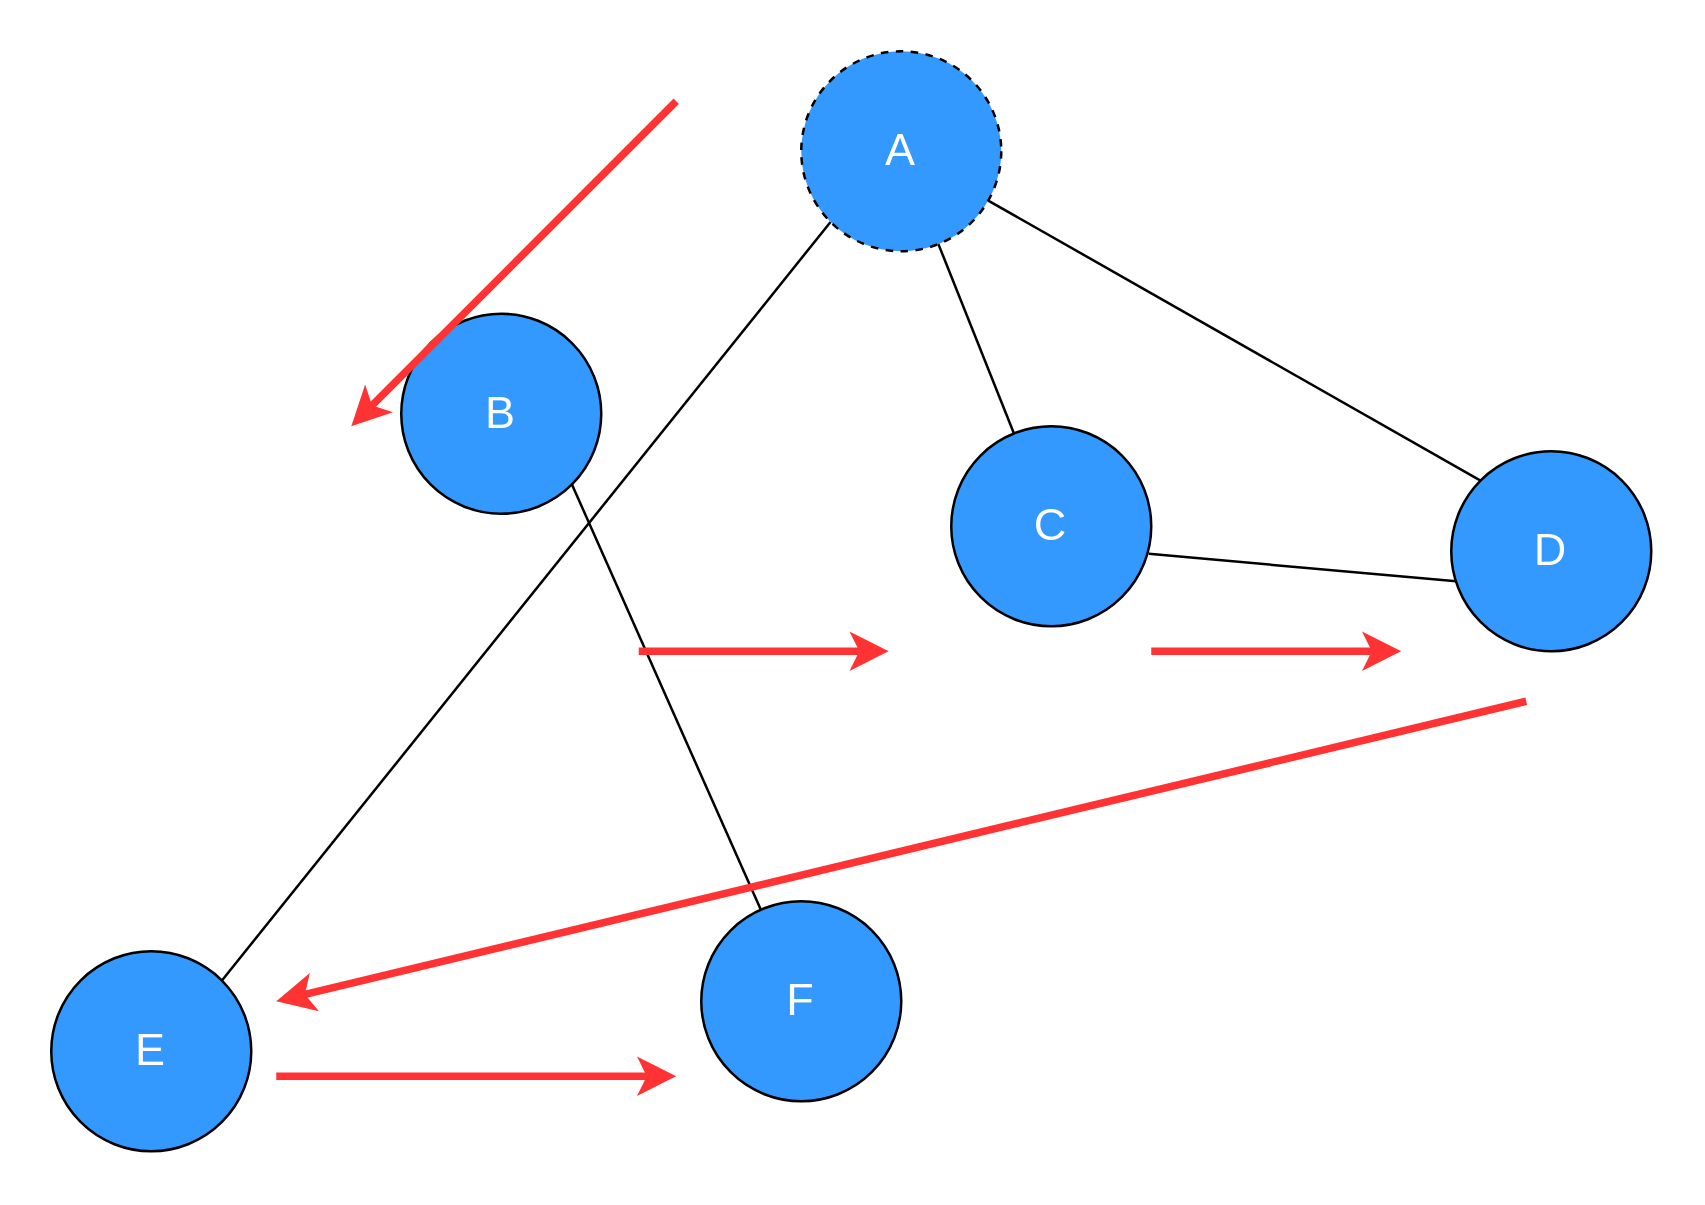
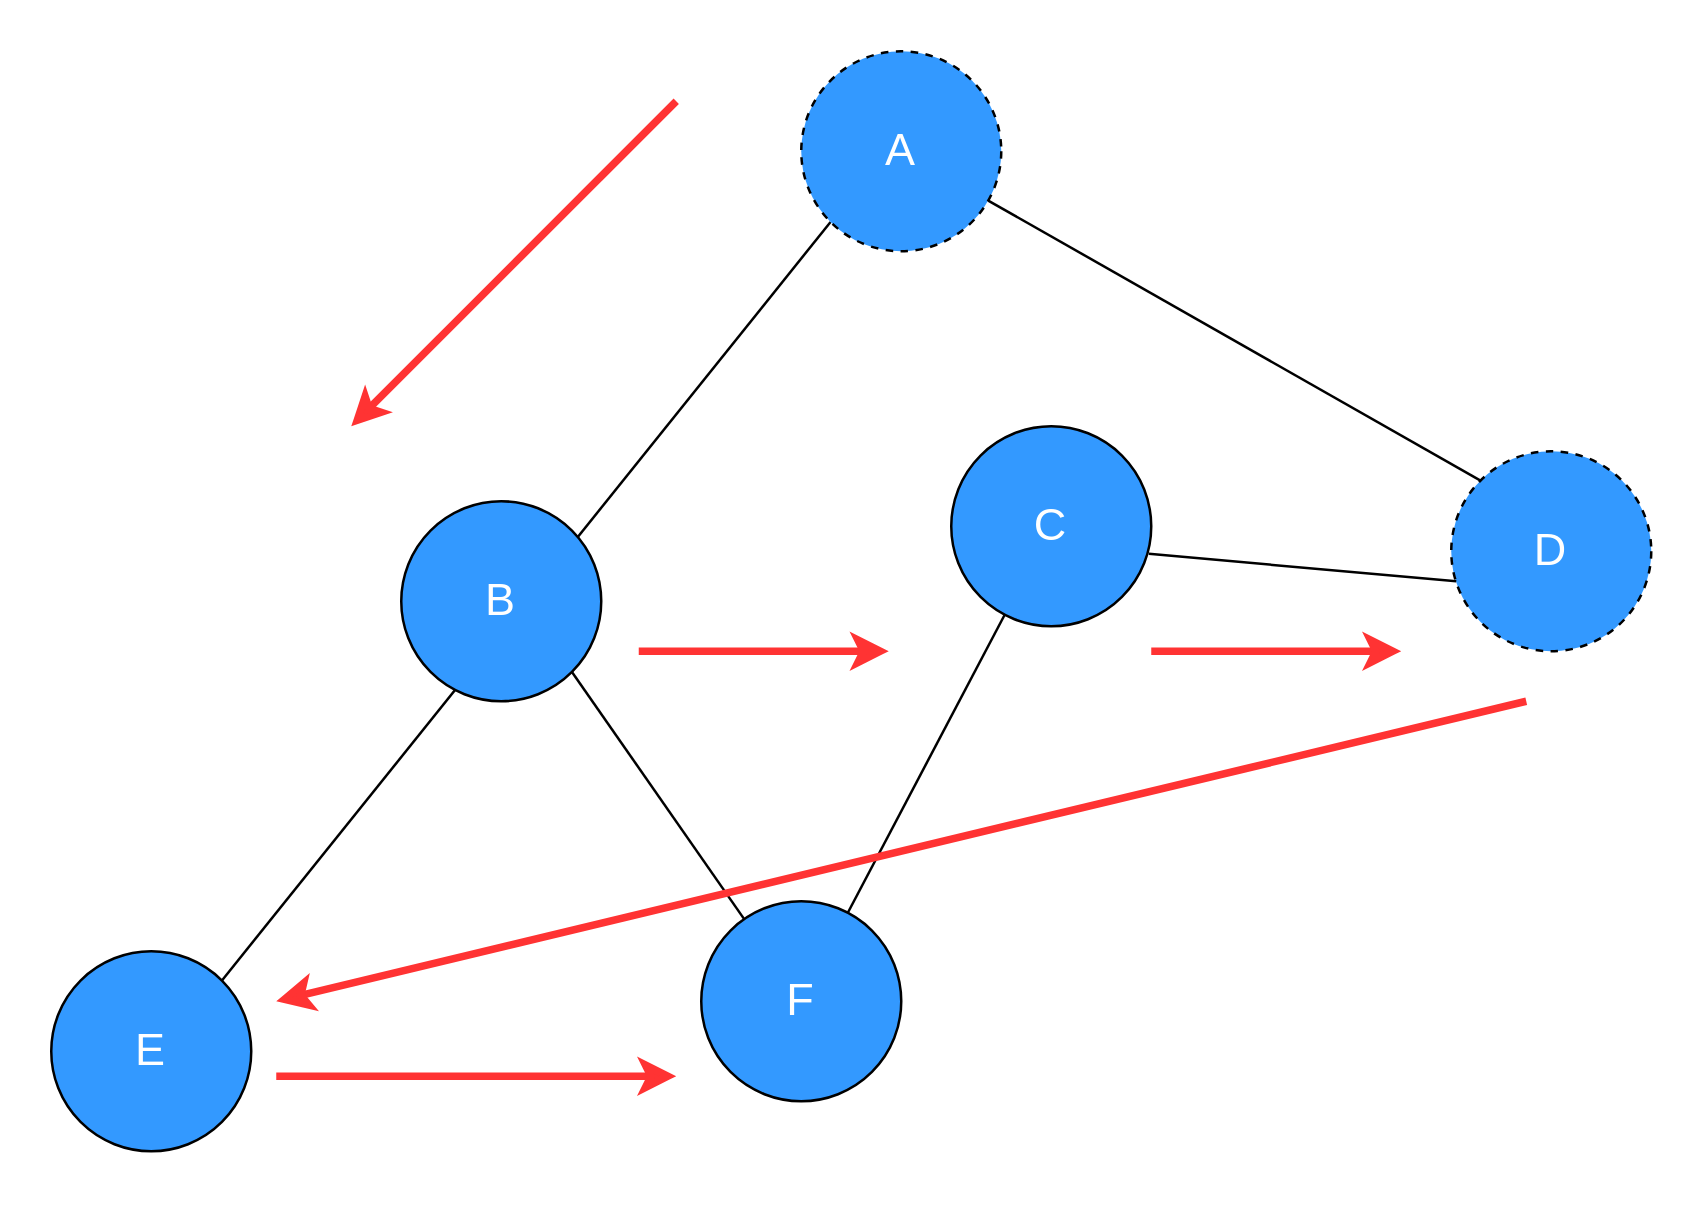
  <mxCell id="0" />
  <mxCell id="1" parent="0" />
  <mxCell id="2" value="" style="endArrow=none;html=1;fontSize=18;fontColor=#FFFFFF;entryX=0;entryY=1;entryDx=0;entryDy=0;exitX=1;exitY=0;exitDx=0;exitDy=0;" parent="1" source="7" target="3" edge="1"><mxGeometry width="50" height="50" relative="1" as="geometry"><mxPoint x="220" y="190" as="sourcePoint" /><mxPoint x="270" y="140" as="targetPoint" /></mxGeometry></mxCell>
  <mxCell id="3" value="A" style="ellipse;whiteSpace=wrap;html=1;aspect=fixed;fontSize=18;fontColor=#FFFFFF;fillColor=#3399FF;dashed=1;" parent="1" vertex="1"><mxGeometry x="320" y="20" width="80" height="80" as="geometry" /></mxCell>
- <mxCell id="4" value="B" style="ellipse;whiteSpace=wrap;html=1;aspect=fixed;fontSize=18;fontColor=#FFFFFF;fillColor=#3399FF;" parent="1" vertex="1"><mxGeometry x="160" y="125" width="80" height="80" as="geometry" /></mxCell>
+ <mxCell id="4" value="B" style="ellipse;whiteSpace=wrap;html=1;aspect=fixed;fontSize=18;fontColor=#FFFFFF;fillColor=#3399FF;" parent="1" vertex="1"><mxGeometry x="160" y="200" width="80" height="80" as="geometry" /></mxCell>
  <mxCell id="5" value="C" style="ellipse;whiteSpace=wrap;html=1;aspect=fixed;fontSize=18;fontColor=#FFFFFF;fillColor=#3399FF;" parent="1" vertex="1"><mxGeometry x="380" y="170" width="80" height="80" as="geometry" /></mxCell>
- <mxCell id="6" value="D" style="ellipse;whiteSpace=wrap;html=1;aspect=fixed;fontSize=18;fontColor=#FFFFFF;fillColor=#3399FF;" parent="1" vertex="1"><mxGeometry x="580" y="180" width="80" height="80" as="geometry" /></mxCell>
+ <mxCell id="6" value="D" style="ellipse;whiteSpace=wrap;html=1;aspect=fixed;fontSize=18;fontColor=#FFFFFF;fillColor=#3399FF;dashed=1;" parent="1" vertex="1"><mxGeometry x="580" y="180" width="80" height="80" as="geometry" /></mxCell>
  <mxCell id="7" value="E" style="ellipse;whiteSpace=wrap;html=1;aspect=fixed;fontSize=18;fontColor=#FFFFFF;fillColor=#3399FF;" parent="1" vertex="1"><mxGeometry x="20" y="380" width="80" height="80" as="geometry" /></mxCell>
  <mxCell id="8" value="F" style="ellipse;whiteSpace=wrap;html=1;aspect=fixed;fontSize=18;fontColor=#FFFFFF;fillColor=#3399FF;" parent="1" vertex="1"><mxGeometry x="280" y="360" width="80" height="80" as="geometry" /></mxCell>
  <mxCell id="9" value="" style="endArrow=none;html=1;fontSize=18;fontColor=#FFFFFF;entryX=1;entryY=1;entryDx=0;entryDy=0;" parent="1" source="8" target="4" edge="1"><mxGeometry width="50" height="50" relative="1" as="geometry"><mxPoint x="300" y="340" as="sourcePoint" /><mxPoint x="350" y="290" as="targetPoint" /></mxGeometry></mxCell>
  <mxCell id="10" value="" style="endArrow=none;html=1;fontSize=18;fontColor=#FFFFFF;exitX=0;exitY=0;exitDx=0;exitDy=0;" parent="1" source="6" target="3" edge="1"><mxGeometry width="50" height="50" relative="1" as="geometry"><mxPoint x="610" y="180" as="sourcePoint" /><mxPoint x="660" y="130" as="targetPoint" /></mxGeometry></mxCell>
  <mxCell id="11" value="" style="endArrow=none;html=1;fontSize=18;fontColor=#FFFFFF;entryX=0.025;entryY=0.65;entryDx=0;entryDy=0;entryPerimeter=0;exitX=0.988;exitY=0.638;exitDx=0;exitDy=0;exitPerimeter=0;" parent="1" source="5" target="6" edge="1"><mxGeometry width="50" height="50" relative="1" as="geometry"><mxPoint x="530" y="280" as="sourcePoint" /><mxPoint x="580" y="230" as="targetPoint" /></mxGeometry></mxCell>
- <mxCell id="12" value="" style="endArrow=none;html=1;fontSize=18;fontColor=#FFFFFF;" parent="1" source="5" target="3" edge="1"><mxGeometry width="50" height="50" relative="1" as="geometry"><mxPoint x="420" y="180" as="sourcePoint" /><mxPoint x="470" y="130" as="targetPoint" /></mxGeometry></mxCell>
+ <mxCell id="12" value="" style="endArrow=none;html=1;fontSize=18;fontColor=#FFFFFF;" parent="1" source="5" target="8" edge="1"><mxGeometry width="50" height="50" relative="1" as="geometry"><mxPoint x="420" y="180" as="sourcePoint" /><mxPoint x="470" y="130" as="targetPoint" /></mxGeometry></mxCell>
  <mxCell id="13" value="" style="endArrow=classic;html=1;fontSize=18;fontColor=#FFFFFF;strokeWidth=3;strokeColor=#FF3333;" parent="1" edge="1"><mxGeometry width="50" height="50" relative="1" as="geometry"><mxPoint x="270" y="40" as="sourcePoint" /><mxPoint x="140" y="170" as="targetPoint" /></mxGeometry></mxCell>
  <mxCell id="14" value="" style="endArrow=classic;html=1;strokeColor=#FF3333;strokeWidth=3;fontSize=18;fontColor=#FFFFFF;" parent="1" edge="1"><mxGeometry width="50" height="50" relative="1" as="geometry"><mxPoint x="610" y="280" as="sourcePoint" /><mxPoint x="110" y="400" as="targetPoint" /></mxGeometry></mxCell>
  <mxCell id="15" value="" style="endArrow=classic;html=1;strokeColor=#FF3333;strokeWidth=3;fontSize=18;fontColor=#FFFFFF;" parent="1" edge="1"><mxGeometry width="50" height="50" relative="1" as="geometry"><mxPoint x="110" y="430" as="sourcePoint" /><mxPoint x="270" y="430" as="targetPoint" /></mxGeometry></mxCell>
  <mxCell id="16" value="" style="endArrow=classic;html=1;strokeColor=#FF3333;strokeWidth=3;fontSize=18;fontColor=#FFFFFF;" parent="1" edge="1"><mxGeometry width="50" height="50" relative="1" as="geometry"><mxPoint x="255" y="260" as="sourcePoint" /><mxPoint x="355" y="260" as="targetPoint" /></mxGeometry></mxCell>
  <mxCell id="17" value="" style="endArrow=classic;html=1;strokeColor=#FF3333;strokeWidth=3;fontSize=18;fontColor=#FFFFFF;" parent="1" edge="1"><mxGeometry width="50" height="50" relative="1" as="geometry"><mxPoint x="460" y="260" as="sourcePoint" /><mxPoint x="560" y="260" as="targetPoint" /><Array as="points"><mxPoint x="530" y="260" /></Array></mxGeometry></mxCell>
